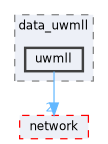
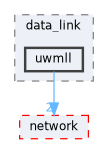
  digraph {
    compound=true
    node [fillcolor="#edf0f7" fontname=Helvetica fontsize=10 shape=box]
    n1 [color=grey25 height=0.2 label=uwmll style="filled,bold" width=0.4]
    n2 [color=red height=0.2 label=network style="filled,dashed" width=0.4]
    subgraph cluster_1 {
      bgcolor="#edf0f7"
      fontname=Helvetica
      fontsize=10
-     label=data_uwmll
+     label=data_link
      pencolor=grey50
      style="filled,dashed"
      n1
    }
    n1 -> n2 [color=steelblue1 fontcolor=steelblue1 fontname=Helvetica fontsize=10 headlabel=2 labeldistance=1.5 labelfontname=Helvetica labelfontsize=10]
  }
